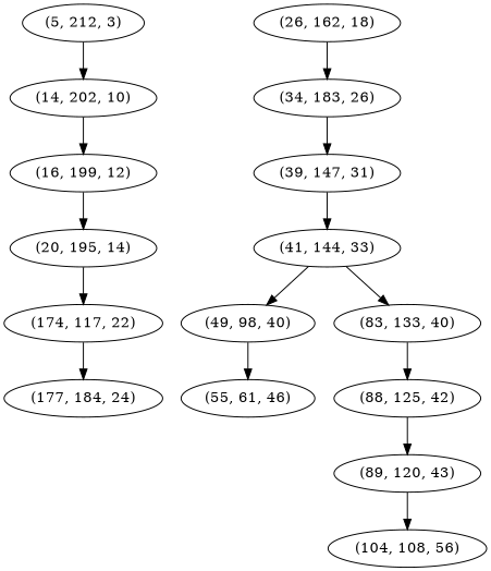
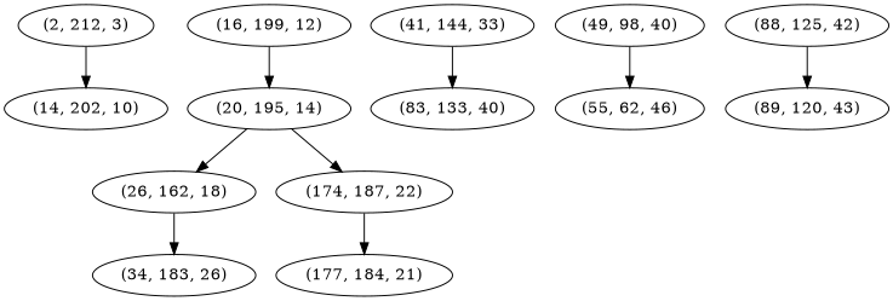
  digraph {
-   "(5, 212, 3)"
+   "(5, 212, 3)" [label="(2, 212, 3)"]
    "(14, 202, 10)"
    "(16, 199, 12)"
    "(20, 195, 14)"
    "(26, 162, 18)"
-   "(174, 187, 22)" [label="(174, 117, 22)"]
+   "(174, 187, 22)"
    n7 [label="(34, 183, 26)"]
-   "(177, 184, 24)"
-   "(39, 147, 31)"
+   "(177, 184, 24)" [label="(177, 184, 21)"]
    "(41, 144, 33)"
    n11 [label="(49, 98, 40)"]
    "(83, 133, 40)"
-   "(55, 61, 46)"
+   "(55, 61, 46)" [label="(55, 62, 46)"]
    "(88, 125, 42)"
    n15 [label="(89, 120, 43)"]
-   "(104, 108, 56)"
    "(5, 212, 3)" -> "(14, 202, 10)"
-   "(14, 202, 10)" -> "(16, 199, 12)"
    "(16, 199, 12)" -> "(20, 195, 14)"
+   "(20, 195, 14)" -> "(26, 162, 18)"
    "(20, 195, 14)" -> "(174, 187, 22)"
    "(26, 162, 18)" -> n7
    "(174, 187, 22)" -> "(177, 184, 24)"
-   n7 -> "(39, 147, 31)"
-   "(39, 147, 31)" -> "(41, 144, 33)"
-   "(41, 144, 33)" -> n11
    "(41, 144, 33)" -> "(83, 133, 40)"
    n11 -> "(55, 61, 46)"
-   "(83, 133, 40)" -> "(88, 125, 42)"
    "(88, 125, 42)" -> n15
-   n15 -> "(104, 108, 56)"
  }
